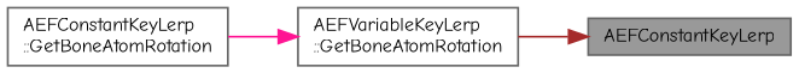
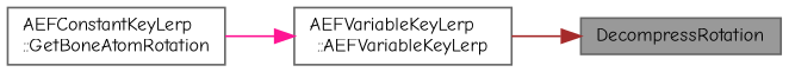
  digraph {
    fontname="Comic Neue"
    rankdir=RL
    node [color=grey40 fillcolor=white fontname="Comic Neue" fontsize=10 shape=box style=filled]
    edge [dir=back fontname="Comic Neue" fontsize=10 labelfontname=Helvetica labelfontsize=10 style=solid]
-   n1 [color=gray40 fillcolor=grey60 fontcolor=black height=0.2 label=AEFConstantKeyLerp width=0.4]
-   n2 [height=0.2 label="AEFVariableKeyLerp\l::GetBoneAtomRotation" width=0.4]
+   n1 [color=gray40 fillcolor=grey60 fontcolor=black height=0.2 label=DecompressRotation width=0.4]
+   n2 [height=0.2 label="AEFVariableKeyLerp\l::AEFVariableKeyLerp" width=0.4]
    n3 [height=0.2 label="AEFConstantKeyLerp\l::GetBoneAtomRotation" width=0.4]
    n1 -> n2 [color=brown]
    n2 -> n3 [color=deeppink]
  }
